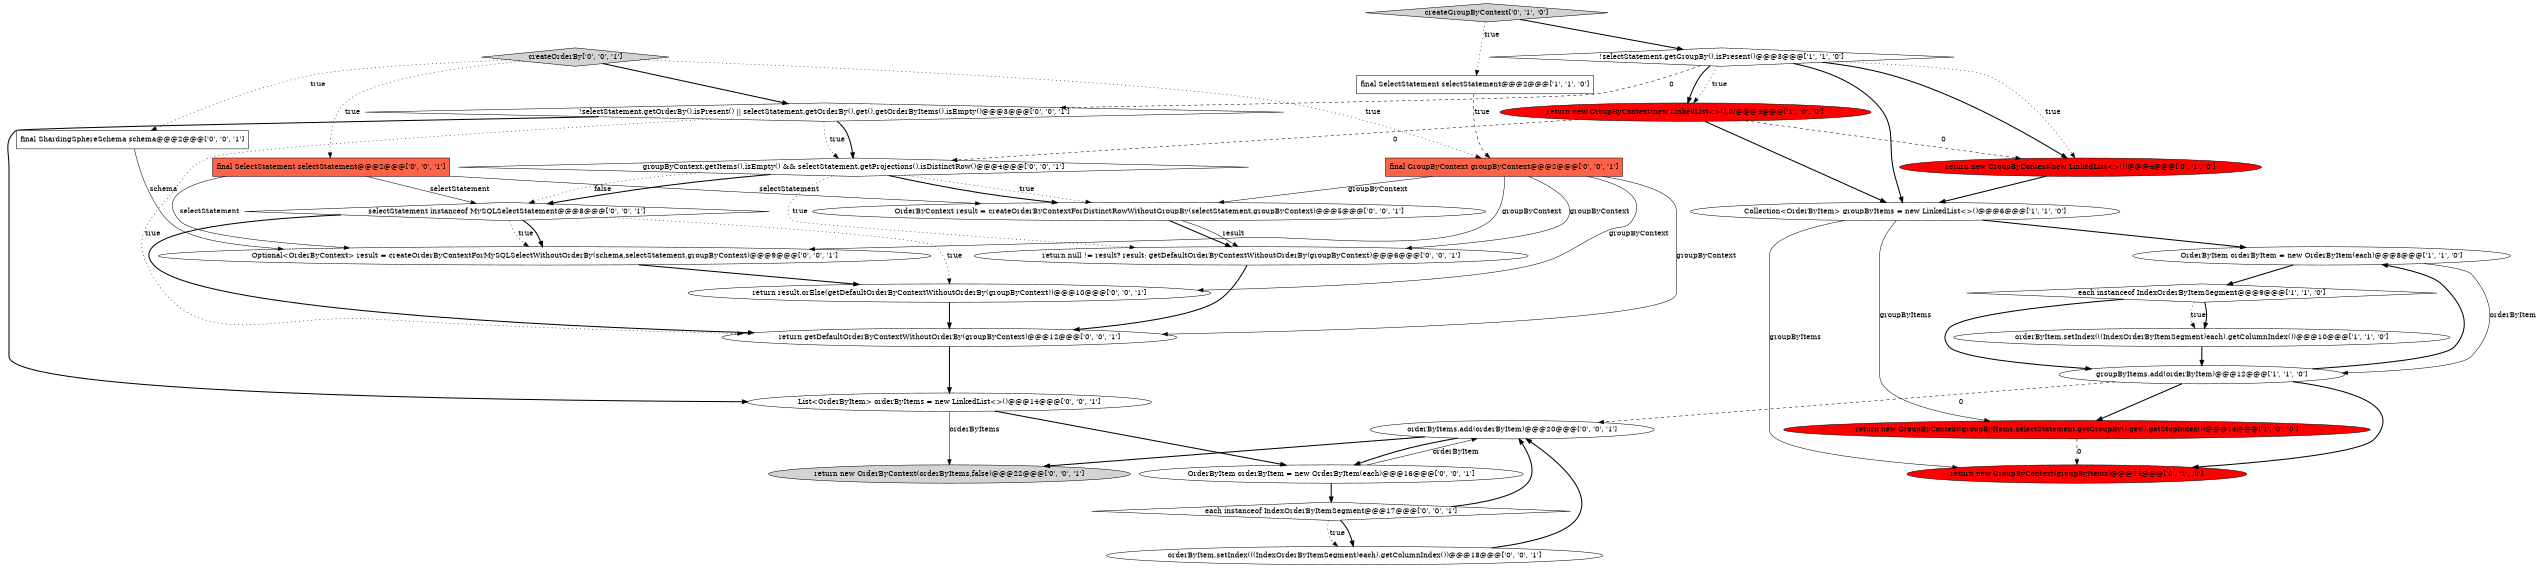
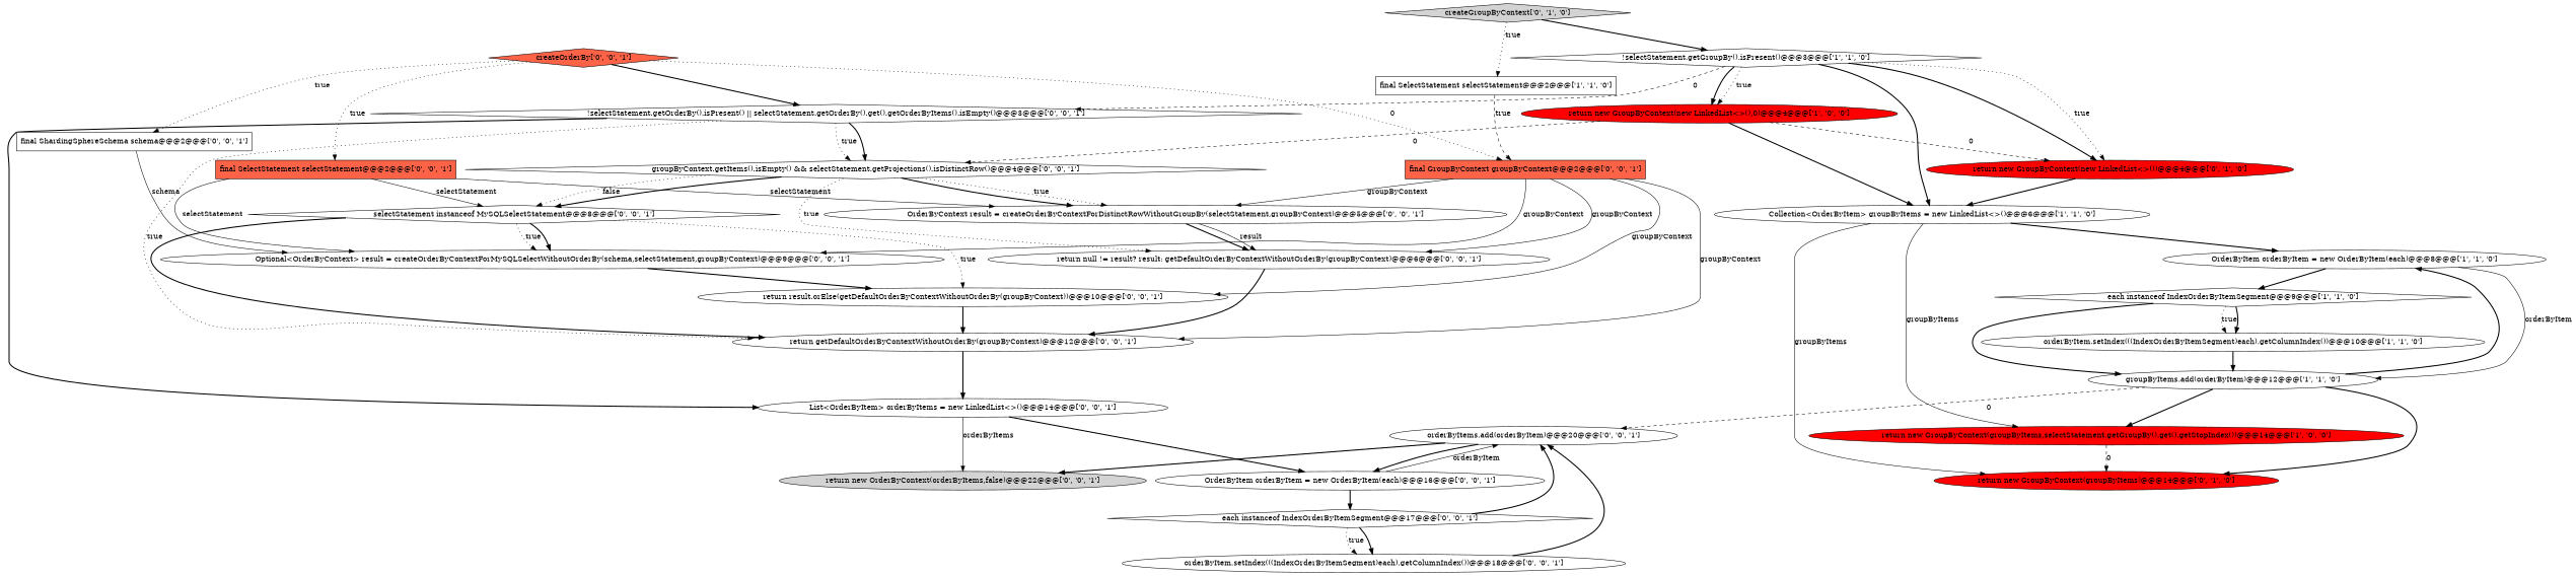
  digraph {
    node [fillcolor=white shape=ellipse style=filled]
    edge [style=bold]
    n1 [fillcolor=red label="return new GroupByContext(new LinkedList<>())@@@4@@@['0', '1', '0']"]
    n2 [label="Collection<OrderByItem> groupByItems = new LinkedList<>()@@@6@@@['1', '1', '0']"]
    n3 [fillcolor=red label="return new GroupByContext(groupByItems,selectStatement.getGroupBy().get().getStopIndex())@@@14@@@['1', '0', '0']"]
    n4 [fillcolor=red label="return new GroupByContext(groupByItems)@@@14@@@['0', '1', '0']"]
    n5 [label="OrderByItem orderByItem = new OrderByItem(each)@@@8@@@['1', '1', '0']"]
    n6 [label="OrderByItem orderByItem = new OrderByItem(each)@@@16@@@['0', '0', '1']"]
    n7 [label="orderByItems.add(orderByItem)@@@20@@@['0', '0', '1']"]
    n8 [label="each instanceof IndexOrderByItemSegment@@@17@@@['0', '0', '1']" shape=diamond]
    n9 [fillcolor=lightgray label="return new OrderByContext(orderByItems,false)@@@22@@@['0', '0', '1']"]
    n10 [label="orderByItem.setIndex(((IndexOrderByItemSegment)each).getColumnIndex())@@@18@@@['0', '0', '1']"]
    n11 [label="!selectStatement.getGroupBy().isPresent()@@@3@@@['1', '1', '0']" shape=diamond]
    n12 [label="!selectStatement.getOrderBy().isPresent() || selectStatement.getOrderBy().get().getOrderByItems().isEmpty()@@@3@@@['0', '0', '1']" shape=diamond]
    n13 [fillcolor=red label="return new GroupByContext(new LinkedList<>(),0)@@@4@@@['1', '0', '0']"]
    n14 [label="final SelectStatement selectStatement@@@2@@@['1', '1', '0']" shape=box]
    n15 [fillcolor=tomato label="final GroupByContext groupByContext@@@2@@@['0', '0', '1']" shape=box]
    n16 [label="return getDefaultOrderByContextWithoutOrderBy(groupByContext)@@@12@@@['0', '0', '1']"]
    n17 [label="List<OrderByItem> orderByItems = new LinkedList<>()@@@14@@@['0', '0', '1']"]
    n18 [label="groupByContext.getItems().isEmpty() && selectStatement.getProjections().isDistinctRow()@@@4@@@['0', '0', '1']" shape=diamond]
    n19 [fillcolor=tomato label="final SelectStatement selectStatement@@@2@@@['0', '0', '1']" shape=box]
    n20 [label="selectStatement instanceof MySQLSelectStatement@@@8@@@['0', '0', '1']" shape=diamond]
    n21 [label="Optional<OrderByContext> result = createOrderByContextForMySQLSelectWithoutOrderBy(schema,selectStatement,groupByContext)@@@9@@@['0', '0', '1']"]
    n22 [label="OrderByContext result = createOrderByContextForDistinctRowWithoutGroupBy(selectStatement,groupByContext)@@@5@@@['0', '0', '1']"]
    n23 [label="return result.orElse(getDefaultOrderByContextWithoutOrderBy(groupByContext))@@@10@@@['0', '0', '1']"]
    n24 [label="return null != result? result: getDefaultOrderByContextWithoutOrderBy(groupByContext)@@@6@@@['0', '0', '1']"]
    n25 [fillcolor=lightgray label="createGroupByContext['0', '1', '0']" shape=diamond]
    n26 [label="final ShardingSphereSchema schema@@@2@@@['0', '0', '1']" shape=box]
    n27 [label="groupByItems.add(orderByItem)@@@12@@@['1', '1', '0']"]
    n28 [label="each instanceof IndexOrderByItemSegment@@@9@@@['1', '1', '0']" shape=diamond]
    n29 [label="orderByItem.setIndex(((IndexOrderByItemSegment)each).getColumnIndex())@@@10@@@['1', '1', '0']"]
-   n30 [fillcolor=lightgray label="createOrderBy['0', '0', '1']" shape=diamond]
+   n30 [fillcolor=tomato label="createOrderBy['0', '0', '1']" shape=diamond]
    n1 -> n2
    n2 -> n3 [label=groupByItems style=solid]
    n2 -> n4 [label=groupByItems style=solid]
    n2 -> n5
    n3 -> n4 [label=0 style=dashed]
    n5 -> n27 [label=orderByItem style=solid]
    n5 -> n28
    n6 -> n7 [label=orderByItem style=solid]
    n6 -> n8
    n7 -> n6
    n7 -> n9
    n8 -> n7
    n8 -> n10
    n8 -> n10 [label=true style=dotted]
    n10 -> n7
    n11 -> n1 [label=true style=dotted]
    n11 -> n1
    n11 -> n2
    n11 -> n12 [label=0 style=dashed]
    n11 -> n13
    n11 -> n13 [label=true style=dotted]
    n12 -> n16 [label=true style=dotted]
    n12 -> n17
    n12 -> n18 [label=true style=dotted]
    n12 -> n18
    n13 -> n1 [label=0 style=dashed]
    n13 -> n2
    n13 -> n18 [label=0 style=dashed]
    n14 -> n15 [label=true style=dashed]
    n15 -> n16 [label=groupByContext style=solid]
    n15 -> n21 [label=groupByContext style=solid]
    n15 -> n22 [label=groupByContext style=solid]
    n15 -> n23 [label=groupByContext style=solid]
    n15 -> n24 [label=groupByContext style=solid]
    n16 -> n17
    n17 -> n6
    n17 -> n9 [label=orderByItems style=solid]
    n18 -> n20
    n18 -> n20 [label=false style=dotted]
    n18 -> n22 [label=true style=dotted]
    n18 -> n22
    n18 -> n24 [label=true style=dotted]
    n19 -> n20 [label=selectStatement style=solid]
    n19 -> n21 [label=selectStatement style=solid]
    n19 -> n22 [label=selectStatement style=solid]
    n20 -> n16
    n20 -> n21 [label=true style=dotted]
    n20 -> n21
    n20 -> n23 [label=true style=dotted]
    n21 -> n23
    n22 -> n24
    n22 -> n24 [label=result style=solid]
    n23 -> n16
    n24 -> n16
    n25 -> n11
    n25 -> n14 [label=true style=dotted]
    n26 -> n21 [label=schema style=solid]
    n27 -> n3
    n27 -> n4
    n27 -> n5
    n27 -> n7 [label=0 style=dashed]
    n28 -> n27
    n28 -> n29 [label=true style=dotted]
    n28 -> n29
    n29 -> n27
    n30 -> n12
-   n30 -> n15 [label=true style=dotted]
+   n30 -> n15 [label=0 style=dotted]
    n30 -> n19 [label=true style=dotted]
    n30 -> n26 [label=true style=dotted]
  }
